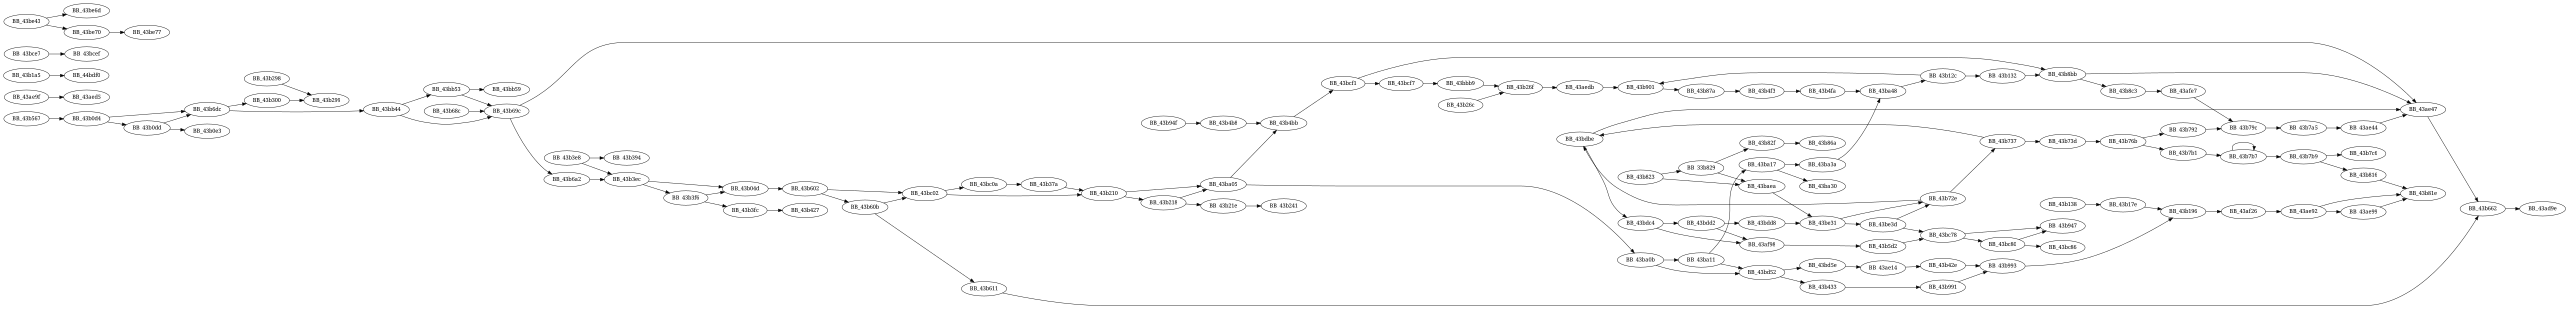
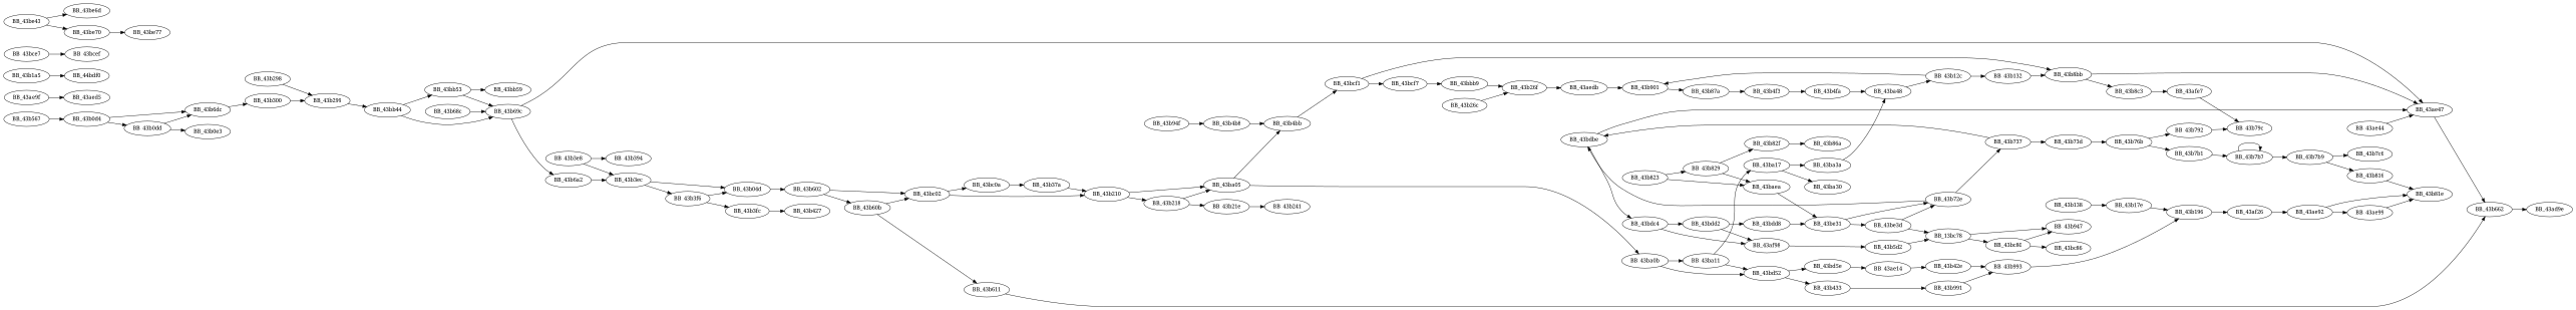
  digraph {
    fontname="Noto Serif"
    rankdir=LR
    node [fontname="Noto Serif"]
    edge [fontname="Noto Serif"]
    BB_43ae14
    BB_43b42e
    BB_43b993
    BB_43b196
    BB_43ae44
    BB_43ae47
    BB_43b662
    BB_43ad9e
    BB_43ae92
    BB_43ae99
    BB_43b81e
    BB_43ae9f
    BB_43aed5
    BB_43aedb
    BB_43b901
    BB_43b87a
    BB_43b4f3
    BB_43af26
    BB_43af98
    BB_43b5d2
-   BB_43bc78
+   BB_43bc78 [label=BB_13bc78]
    BB_43b947
    BB_43bc80
    BB_43afe7
    BB_43b79c
-   BB_43b7a5
    BB_43b04d
    BB_43b602
    BB_43b60b
    BB_43bc02
    BB_43b611
    BB_43b210
    BB_43bc0a
    BB_43b0d4
    BB_43b0dd
    BB_43b6dc
    BB_43b0e3
    BB_43b300
    BB_43b299
    BB_43b12c
    BB_43b132
    BB_43b8bb
    BB_43b8c3
    BB_43b138
    BB_43b17e
    BB_43b1a5
    BB_44bdf0
    BB_43b218
    BB_43ba05
    BB_43b21e
    BB_43b4bb
    BB_43ba0b
    BB_43b241
    BB_43bcf1
    BB_43ba11
    BB_43bd52
    BB_43b26c
    BB_43b26f
    BB_43b298
    BB_43bb44
    BB_43b69c
    BB_43bb53
    BB_43b6a2
    BB_43bb59
    BB_43b37a
    BB_43b3e8
    BB_43b394
    BB_43b3ec
    BB_43b3f6
    BB_43b3fc
    BB_43b427
    BB_43b433
    BB_43b991
    BB_43b4b8
    BB_43bcf7
    BB_43bbb9
    BB_43b4fa
    BB_43ba48
    BB_43b567
    BB_43bc86
    BB_43b68c
    BB_43b72e
    BB_43b737
    BB_43bdbe
    BB_43b73d
    BB_43bdc4
    BB_43b76b
    BB_43bdd2
    BB_43b792
    BB_43b7b1
    BB_43b7b7
    BB_43b7b9
    BB_43b7c6
    BB_43b816
    BB_43b823
-   BB_43b829 [label=BB_33b829]
+   BB_43b829
    BB_43baea
    BB_43b82f
    BB_43be31
    BB_43b86a
    BB_43be3d
    BB_43b94f
    BB_43ba17
    BB_43bd5e
    BB_43ba30
    BB_43ba3a
    BB_43bce7
    BB_43bcef
    BB_43bdd8
    BB_43be43
    BB_43be6d
    BB_43be70
    BB_43be77
    BB_43ae14 -> BB_43b42e
    BB_43b42e -> BB_43b993
    BB_43b993 -> BB_43b196
    BB_43b196 -> BB_43af26
    BB_43ae44 -> BB_43ae47
    BB_43ae47 -> BB_43b662
    BB_43b662 -> BB_43ad9e
    BB_43ae92 -> BB_43ae99
    BB_43ae92 -> BB_43b81e
    BB_43ae99 -> BB_43b81e
    BB_43ae9f -> BB_43aed5
    BB_43aedb -> BB_43b901
    BB_43b901 -> BB_43b87a
    BB_43b87a -> BB_43b4f3
    BB_43b4f3 -> BB_43b4fa
    BB_43af26 -> BB_43ae92
    BB_43af98 -> BB_43b5d2
    BB_43b5d2 -> BB_43bc78
    BB_43bc78 -> BB_43b947
    BB_43bc78 -> BB_43bc80
    BB_43bc80 -> BB_43b947
    BB_43bc80 -> BB_43bc86
    BB_43afe7 -> BB_43b79c
-   BB_43b79c -> BB_43b7a5
-   BB_43b7a5 -> BB_43ae44
    BB_43b04d -> BB_43b602
    BB_43b602 -> BB_43b60b
    BB_43b602 -> BB_43bc02
    BB_43b60b -> BB_43bc02
    BB_43b60b -> BB_43b611
    BB_43bc02 -> BB_43b210
    BB_43bc02 -> BB_43bc0a
    BB_43b611 -> BB_43b662
    BB_43b210 -> BB_43b218
    BB_43b210 -> BB_43ba05
    BB_43bc0a -> BB_43b37a
    BB_43b0d4 -> BB_43b0dd
    BB_43b0d4 -> BB_43b6dc
    BB_43b0dd -> BB_43b6dc
    BB_43b0dd -> BB_43b0e3
    BB_43b6dc -> BB_43b300
    BB_43b300 -> BB_43b299
-   BB_43b6dc -> BB_43bb44
+   BB_43b299 -> BB_43bb44
    BB_43b12c -> BB_43b901
    BB_43b12c -> BB_43b132
    BB_43b132 -> BB_43b8bb
    BB_43b8bb -> BB_43ae47
    BB_43b8bb -> BB_43b8c3
    BB_43b8c3 -> BB_43afe7
    BB_43b138 -> BB_43b17e
    BB_43b17e -> BB_43b196
    BB_43b1a5 -> BB_44bdf0
    BB_43b218 -> BB_43ba05
    BB_43b218 -> BB_43b21e
    BB_43ba05 -> BB_43b4bb
    BB_43ba05 -> BB_43ba0b
    BB_43b21e -> BB_43b241
    BB_43b4bb -> BB_43bcf1
    BB_43ba0b -> BB_43ba11
    BB_43ba0b -> BB_43bd52
    BB_43bcf1 -> BB_43b8bb
    BB_43bcf1 -> BB_43bcf7
    BB_43ba11 -> BB_43bd52
    BB_43ba11 -> BB_43ba17
    BB_43bd52 -> BB_43b433
    BB_43bd52 -> BB_43bd5e
    BB_43b26c -> BB_43b26f
    BB_43b26f -> BB_43aedb
    BB_43b298 -> BB_43b299
    BB_43bb44 -> BB_43b69c
    BB_43bb44 -> BB_43bb53
    BB_43b69c -> BB_43ae47
    BB_43b69c -> BB_43b6a2
    BB_43bb53 -> BB_43b69c
    BB_43bb53 -> BB_43bb59
    BB_43b6a2 -> BB_43b3ec
    BB_43b37a -> BB_43b210
    BB_43b3e8 -> BB_43b394
    BB_43b3e8 -> BB_43b3ec
    BB_43b3ec -> BB_43b04d
    BB_43b3ec -> BB_43b3f6
    BB_43b3f6 -> BB_43b04d
    BB_43b3f6 -> BB_43b3fc
    BB_43b3fc -> BB_43b427
    BB_43b433 -> BB_43b991
    BB_43b991 -> BB_43b993
    BB_43b4b8 -> BB_43b4bb
    BB_43bcf7 -> BB_43bbb9
    BB_43bbb9 -> BB_43b26f
    BB_43b4fa -> BB_43ba48
    BB_43ba48 -> BB_43b12c
    BB_43b567 -> BB_43b0d4
    BB_43b68c -> BB_43b69c
    BB_43b72e -> BB_43b737
    BB_43b72e -> BB_43bdbe
    BB_43b737 -> BB_43bdbe
    BB_43b737 -> BB_43b73d
    BB_43bdbe -> BB_43ae47
    BB_43bdbe -> BB_43bdc4
    BB_43b73d -> BB_43b76b
    BB_43bdc4 -> BB_43af98
    BB_43bdc4 -> BB_43bdd2
    BB_43b76b -> BB_43b792
    BB_43b76b -> BB_43b7b1
    BB_43bdd2 -> BB_43af98
    BB_43bdd2 -> BB_43bdd8
    BB_43b792 -> BB_43b79c
    BB_43b7b1 -> BB_43b7b7
    BB_43b7b7 -> BB_43b7b7
    BB_43b7b7 -> BB_43b7b9
    BB_43b7b9 -> BB_43b7c6
    BB_43b7b9 -> BB_43b816
    BB_43b816 -> BB_43b81e
    BB_43b823 -> BB_43b829
    BB_43b823 -> BB_43baea
    BB_43b829 -> BB_43baea
    BB_43b829 -> BB_43b82f
    BB_43baea -> BB_43be31
    BB_43b82f -> BB_43b86a
    BB_43be31 -> BB_43b72e
    BB_43be31 -> BB_43be3d
    BB_43be3d -> BB_43bc78
    BB_43be3d -> BB_43b72e
    BB_43b94f -> BB_43b4b8
    BB_43ba17 -> BB_43ba30
    BB_43ba17 -> BB_43ba3a
    BB_43bd5e -> BB_43ae14
    BB_43ba3a -> BB_43ba48
    BB_43bce7 -> BB_43bcef
    BB_43bdd8 -> BB_43be31
    BB_43be43 -> BB_43be6d
    BB_43be43 -> BB_43be70
    BB_43be70 -> BB_43be77
  }
